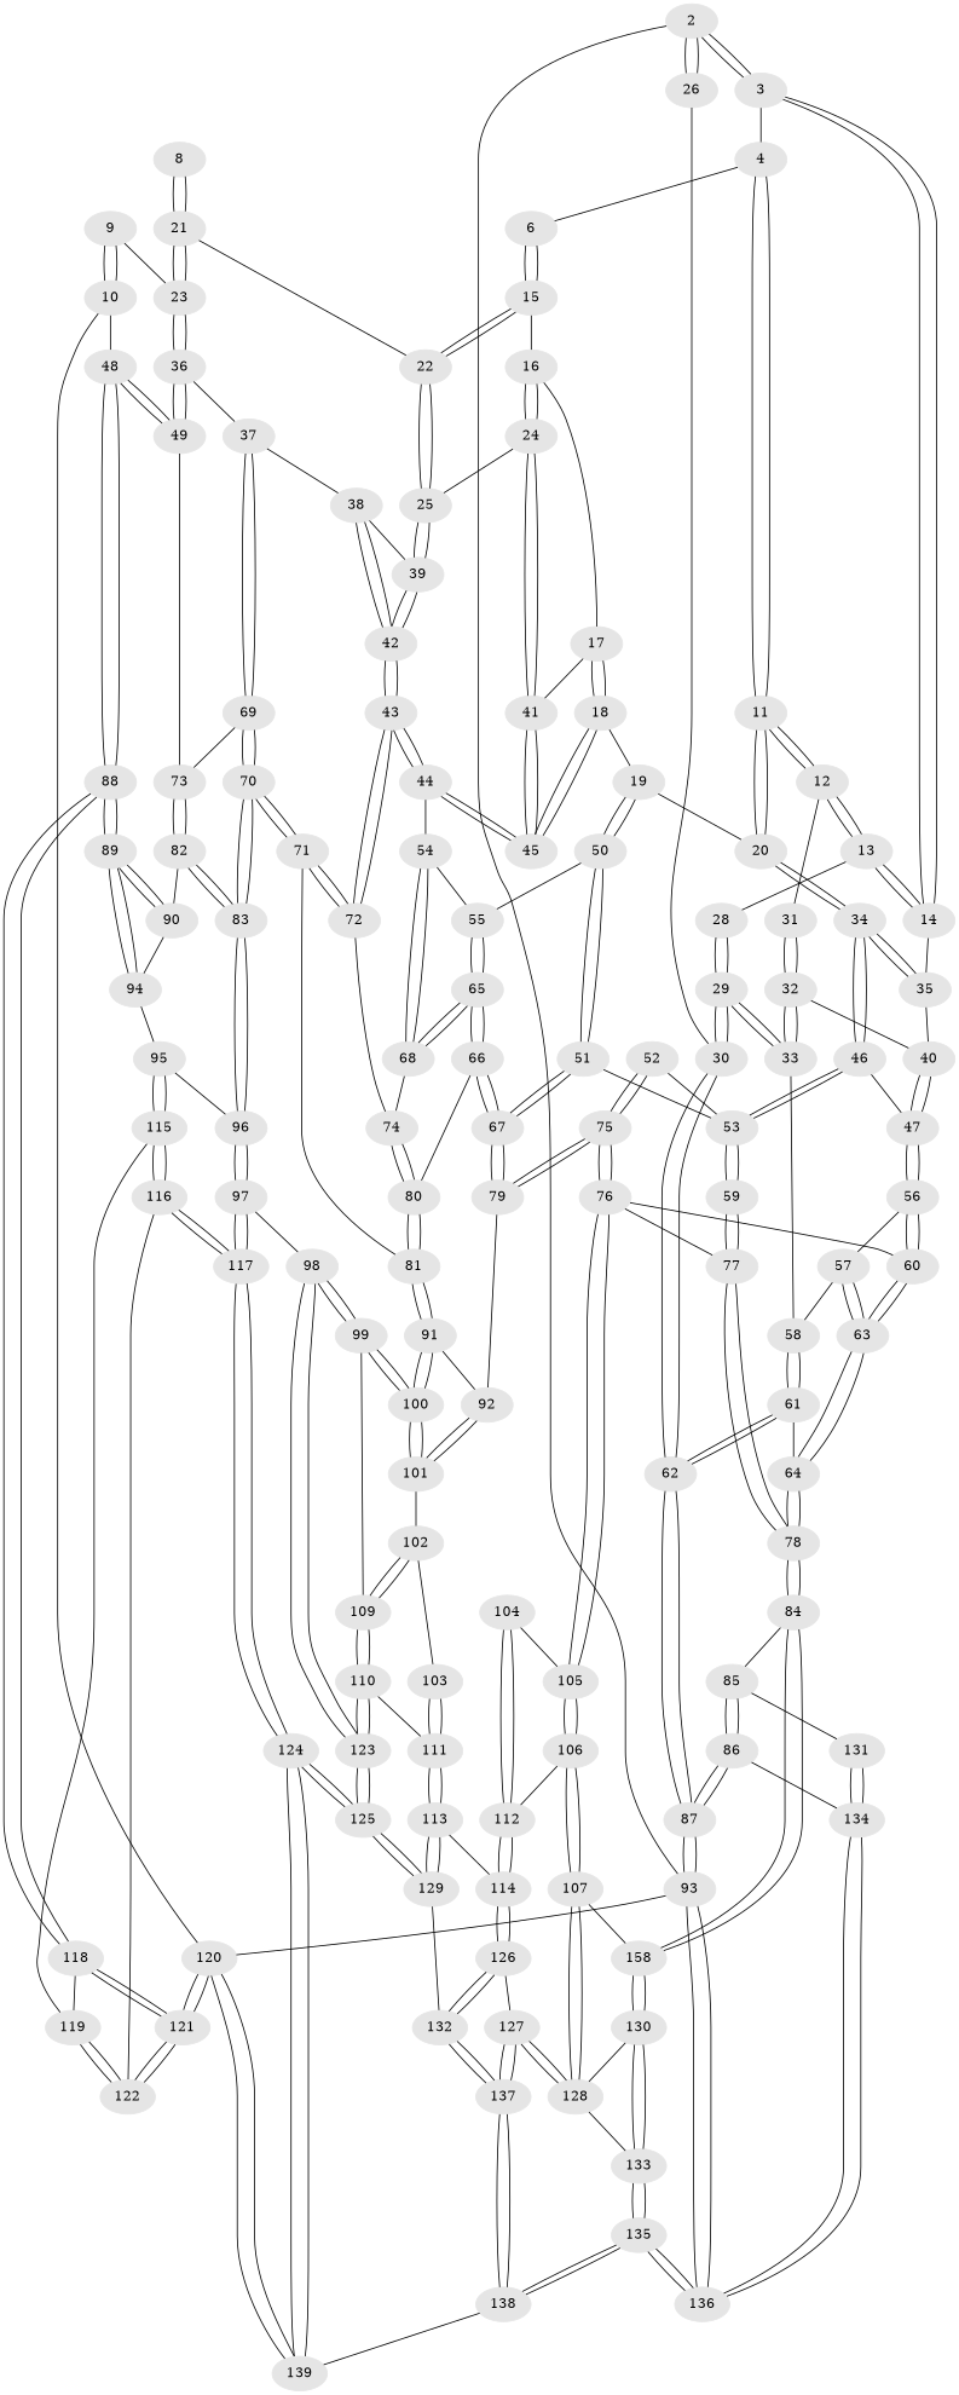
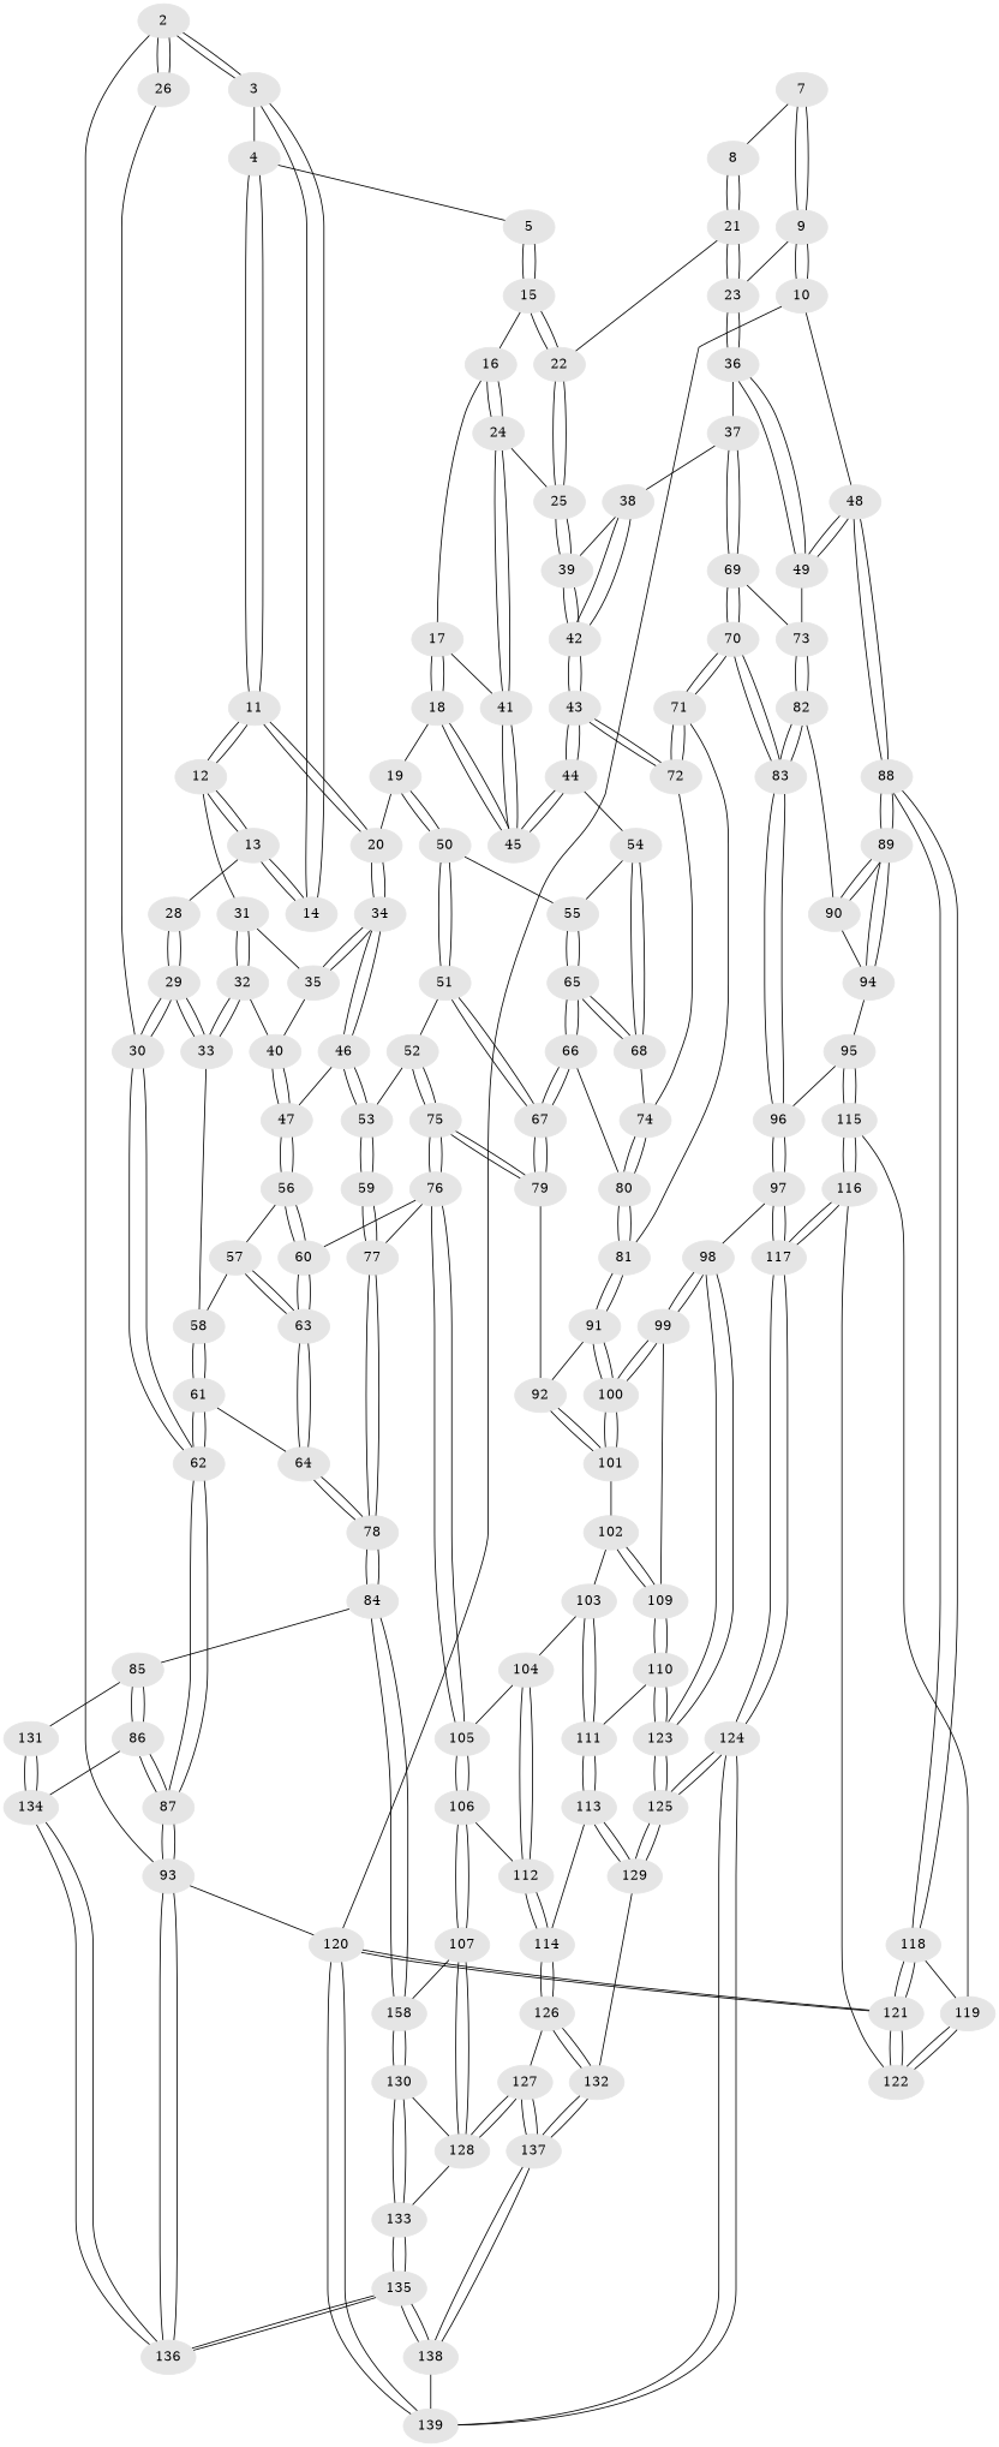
  graph {
    node [color=gray90 style=filled]
    2
    3
    26
    93
+   7
    8
    9
    10
    48
    120
    4
    14
    30
    136
-   5 [label=6]
+   5
    11
    15
    12
    20
    16
    22
    21
    23
    36
    49
    88
    121
    139
    13
    31
    34
    28
    32
    35
    29
    17
    24
    25
    18
    41
    19
    45
    50
    51
    55
    46
    39
    37
    42
    62
    33
    58
    87
    40
    47
    61
    53
    38
    69
    73
    70
    43
    56
    44
    72
    54
    74
    68
    59
    57
    60
    89
    118
    82
    52
    67
    65
    75
    79
    76
    77
    66
    63
    64
    78
    84
    80
    81
    92
    71
    83
    96
    91
    90
    105
    106
    85
    n98 [label=158]
    101
    100
    94
    97
    86
    131
    130
    134
    119
    95
    102
    115
    116
    98
    117
    99
    123
    124
    109
    125
    110
    103
    104
    111
    112
    113
    114
    107
    128
    133
    129
    126
    132
    127
    122
    137
    138
    135
    2 -- 3
    2 -- 3
    2 -- 26
    2 -- 26
    2 -- 93
    3 -- 4
    3 -- 14
    3 -- 14
    26 -- 30
    93 -- 120
    93 -- 136
    93 -- 136
+   7 -- 8
+   7 -- 9
+   7 -- 9
    8 -- 21
    8 -- 21
    9 -- 10
    9 -- 10
    9 -- 23
    10 -- 48
    10 -- 120
    48 -- 49
    48 -- 49
    48 -- 88
    48 -- 88
    120 -- 121
    120 -- 121
    120 -- 139
    120 -- 139
    4 -- 5
    4 -- 11
    4 -- 11
    30 -- 62
    30 -- 62
    5 -- 15
    5 -- 15
    11 -- 12
    11 -- 12
    11 -- 20
    11 -- 20
    15 -- 16
    15 -- 22
    15 -- 22
    12 -- 13
    12 -- 13
    12 -- 31
    20 -- 34
    20 -- 34
    16 -- 17
    16 -- 24
    16 -- 24
    22 -- 25
    22 -- 25
    21 -- 22
    21 -- 23
    21 -- 23
    23 -- 36
    23 -- 36
    36 -- 49
    36 -- 49
    36 -- 37
    49 -- 73
    88 -- 89
    88 -- 89
    88 -- 118
    88 -- 118
    121 -- 122
    121 -- 122
    13 -- 14
    13 -- 14
    13 -- 28
    31 -- 32
    31 -- 32
-   14 -- 35
+   31 -- 35
    34 -- 35
    34 -- 35
    34 -- 46
    34 -- 46
    28 -- 29
    28 -- 29
    32 -- 33
    32 -- 33
    32 -- 40
    35 -- 40
    29 -- 30
    29 -- 30
    29 -- 33
    29 -- 33
    17 -- 18
    17 -- 18
    17 -- 41
    24 -- 25
    24 -- 41
    24 -- 41
    25 -- 39
    25 -- 39
    18 -- 19
    18 -- 45
    18 -- 45
    41 -- 45
    41 -- 45
    19 -- 20
    19 -- 50
    19 -- 50
    50 -- 51
    50 -- 51
    50 -- 55
-   51 -- 53
+   51 -- 52
    51 -- 67
    51 -- 67
    55 -- 65
    55 -- 65
    46 -- 47
    46 -- 53
    46 -- 53
    39 -- 42
    39 -- 42
    37 -- 38
    37 -- 69
    37 -- 69
    42 -- 43
    42 -- 43
    62 -- 87
    62 -- 87
    33 -- 58
    58 -- 61
    58 -- 61
    87 -- 93
    87 -- 93
    40 -- 47
    40 -- 47
    47 -- 56
    47 -- 56
    61 -- 62
    61 -- 62
    61 -- 64
    53 -- 59
    53 -- 59
    38 -- 39
    38 -- 42
    38 -- 42
    69 -- 73
    69 -- 70
    69 -- 70
    73 -- 82
    73 -- 82
    70 -- 71
    70 -- 71
    70 -- 83
    70 -- 83
    43 -- 44
    43 -- 44
    43 -- 72
    43 -- 72
    56 -- 57
    56 -- 60
    56 -- 60
    44 -- 45
    44 -- 45
    44 -- 54
    72 -- 74
    54 -- 55
    54 -- 68
    54 -- 68
    74 -- 80
    74 -- 80
    68 -- 74
    59 -- 77
    59 -- 77
    57 -- 58
    57 -- 63
    57 -- 63
    60 -- 63
    60 -- 63
    89 -- 90
    89 -- 90
    89 -- 94
    89 -- 94
    118 -- 121
    118 -- 121
    118 -- 119
    82 -- 83
    82 -- 83
    82 -- 90
    52 -- 53
    52 -- 75
    52 -- 75
    67 -- 79
    67 -- 79
    65 -- 68
    65 -- 68
    65 -- 66
    65 -- 66
    75 -- 79
    75 -- 79
    75 -- 76
    75 -- 76
    79 -- 92
    76 -- 60
    76 -- 77
    76 -- 105
    76 -- 105
    77 -- 78
    77 -- 78
    66 -- 67
    66 -- 67
    66 -- 80
    63 -- 64
    63 -- 64
    64 -- 78
    64 -- 78
    78 -- 84
    78 -- 84
    84 -- 85
    84 -- n98
    84 -- n98
    80 -- 81
    80 -- 81
    81 -- 91
    81 -- 91
    92 -- 101
    92 -- 101
    71 -- 72
    71 -- 72
    71 -- 81
    83 -- 96
    83 -- 96
    96 -- 97
    96 -- 97
    91 -- 92
    91 -- 100
    91 -- 100
    90 -- 94
    105 -- 106
    105 -- 106
    106 -- 112
    106 -- 107
    106 -- 107
    85 -- 86
    85 -- 86
    85 -- 131
    n98 -- 130
    n98 -- 130
    101 -- 102
    100 -- 101
    100 -- 101
    94 -- 95
    97 -- 98
    97 -- 117
    97 -- 117
    86 -- 87
    86 -- 87
    86 -- 134
    131 -- 134
    131 -- 134
    130 -- 128
    130 -- 133
    130 -- 133
    134 -- 136
    134 -- 136
    119 -- 122
    119 -- 122
    95 -- 96
    95 -- 115
    95 -- 115
    102 -- 109
    102 -- 109
    102 -- 103
    115 -- 119
    115 -- 116
    115 -- 116
    116 -- 117
    116 -- 117
    116 -- 122
    98 -- 99
    98 -- 99
    98 -- 123
    98 -- 123
    117 -- 124
    117 -- 124
    99 -- 100
    99 -- 100
    99 -- 109
    123 -- 125
    123 -- 125
    124 -- 139
    124 -- 139
    124 -- 125
    124 -- 125
    109 -- 110
    109 -- 110
    125 -- 129
    125 -- 129
    110 -- 123
    110 -- 123
    110 -- 111
+   103 -- 104
    103 -- 111
    103 -- 111
    104 -- 105
    104 -- 112
    104 -- 112
    111 -- 113
    111 -- 113
    112 -- 114
    112 -- 114
    113 -- 114
    113 -- 129
    113 -- 129
    114 -- 126
    114 -- 126
    107 -- n98
    107 -- 128
    107 -- 128
    128 -- 133
    133 -- 135
    133 -- 135
    129 -- 132
    126 -- 132
    126 -- 132
    126 -- 127
    132 -- 137
    132 -- 137
    127 -- 128
    127 -- 128
    127 -- 137
    127 -- 137
    137 -- 138
    137 -- 138
    138 -- 139
    135 -- 136
    135 -- 136
    135 -- 138
    135 -- 138
  }
